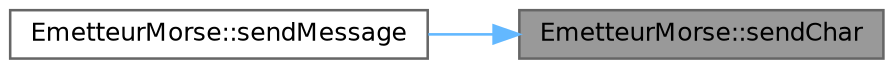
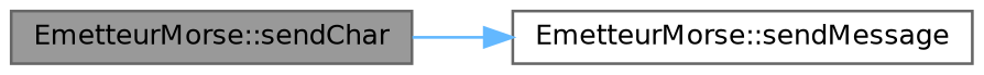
  digraph {
    rankdir=RL
    node [fontname=Helvetica fontsize=10 shape=box style=filled]
    n1 [color=gray40 fillcolor=grey60 fontcolor=black height=0.2 label="EmetteurMorse::sendChar" width=0.4]
    n2 [color=grey40 fillcolor=white height=0.2 label="EmetteurMorse::sendMessage" width=0.4]
-   n1 -> n2 [color=steelblue1 dir=back fontname=Helvetica fontsize=10 labelfontname=Helvetica labelfontsize=10 style=solid]
+   n2 -> n1 [color=steelblue1 dir=back fontname=Helvetica fontsize=10 labelfontname=Helvetica labelfontsize=10 style=solid]
  }
